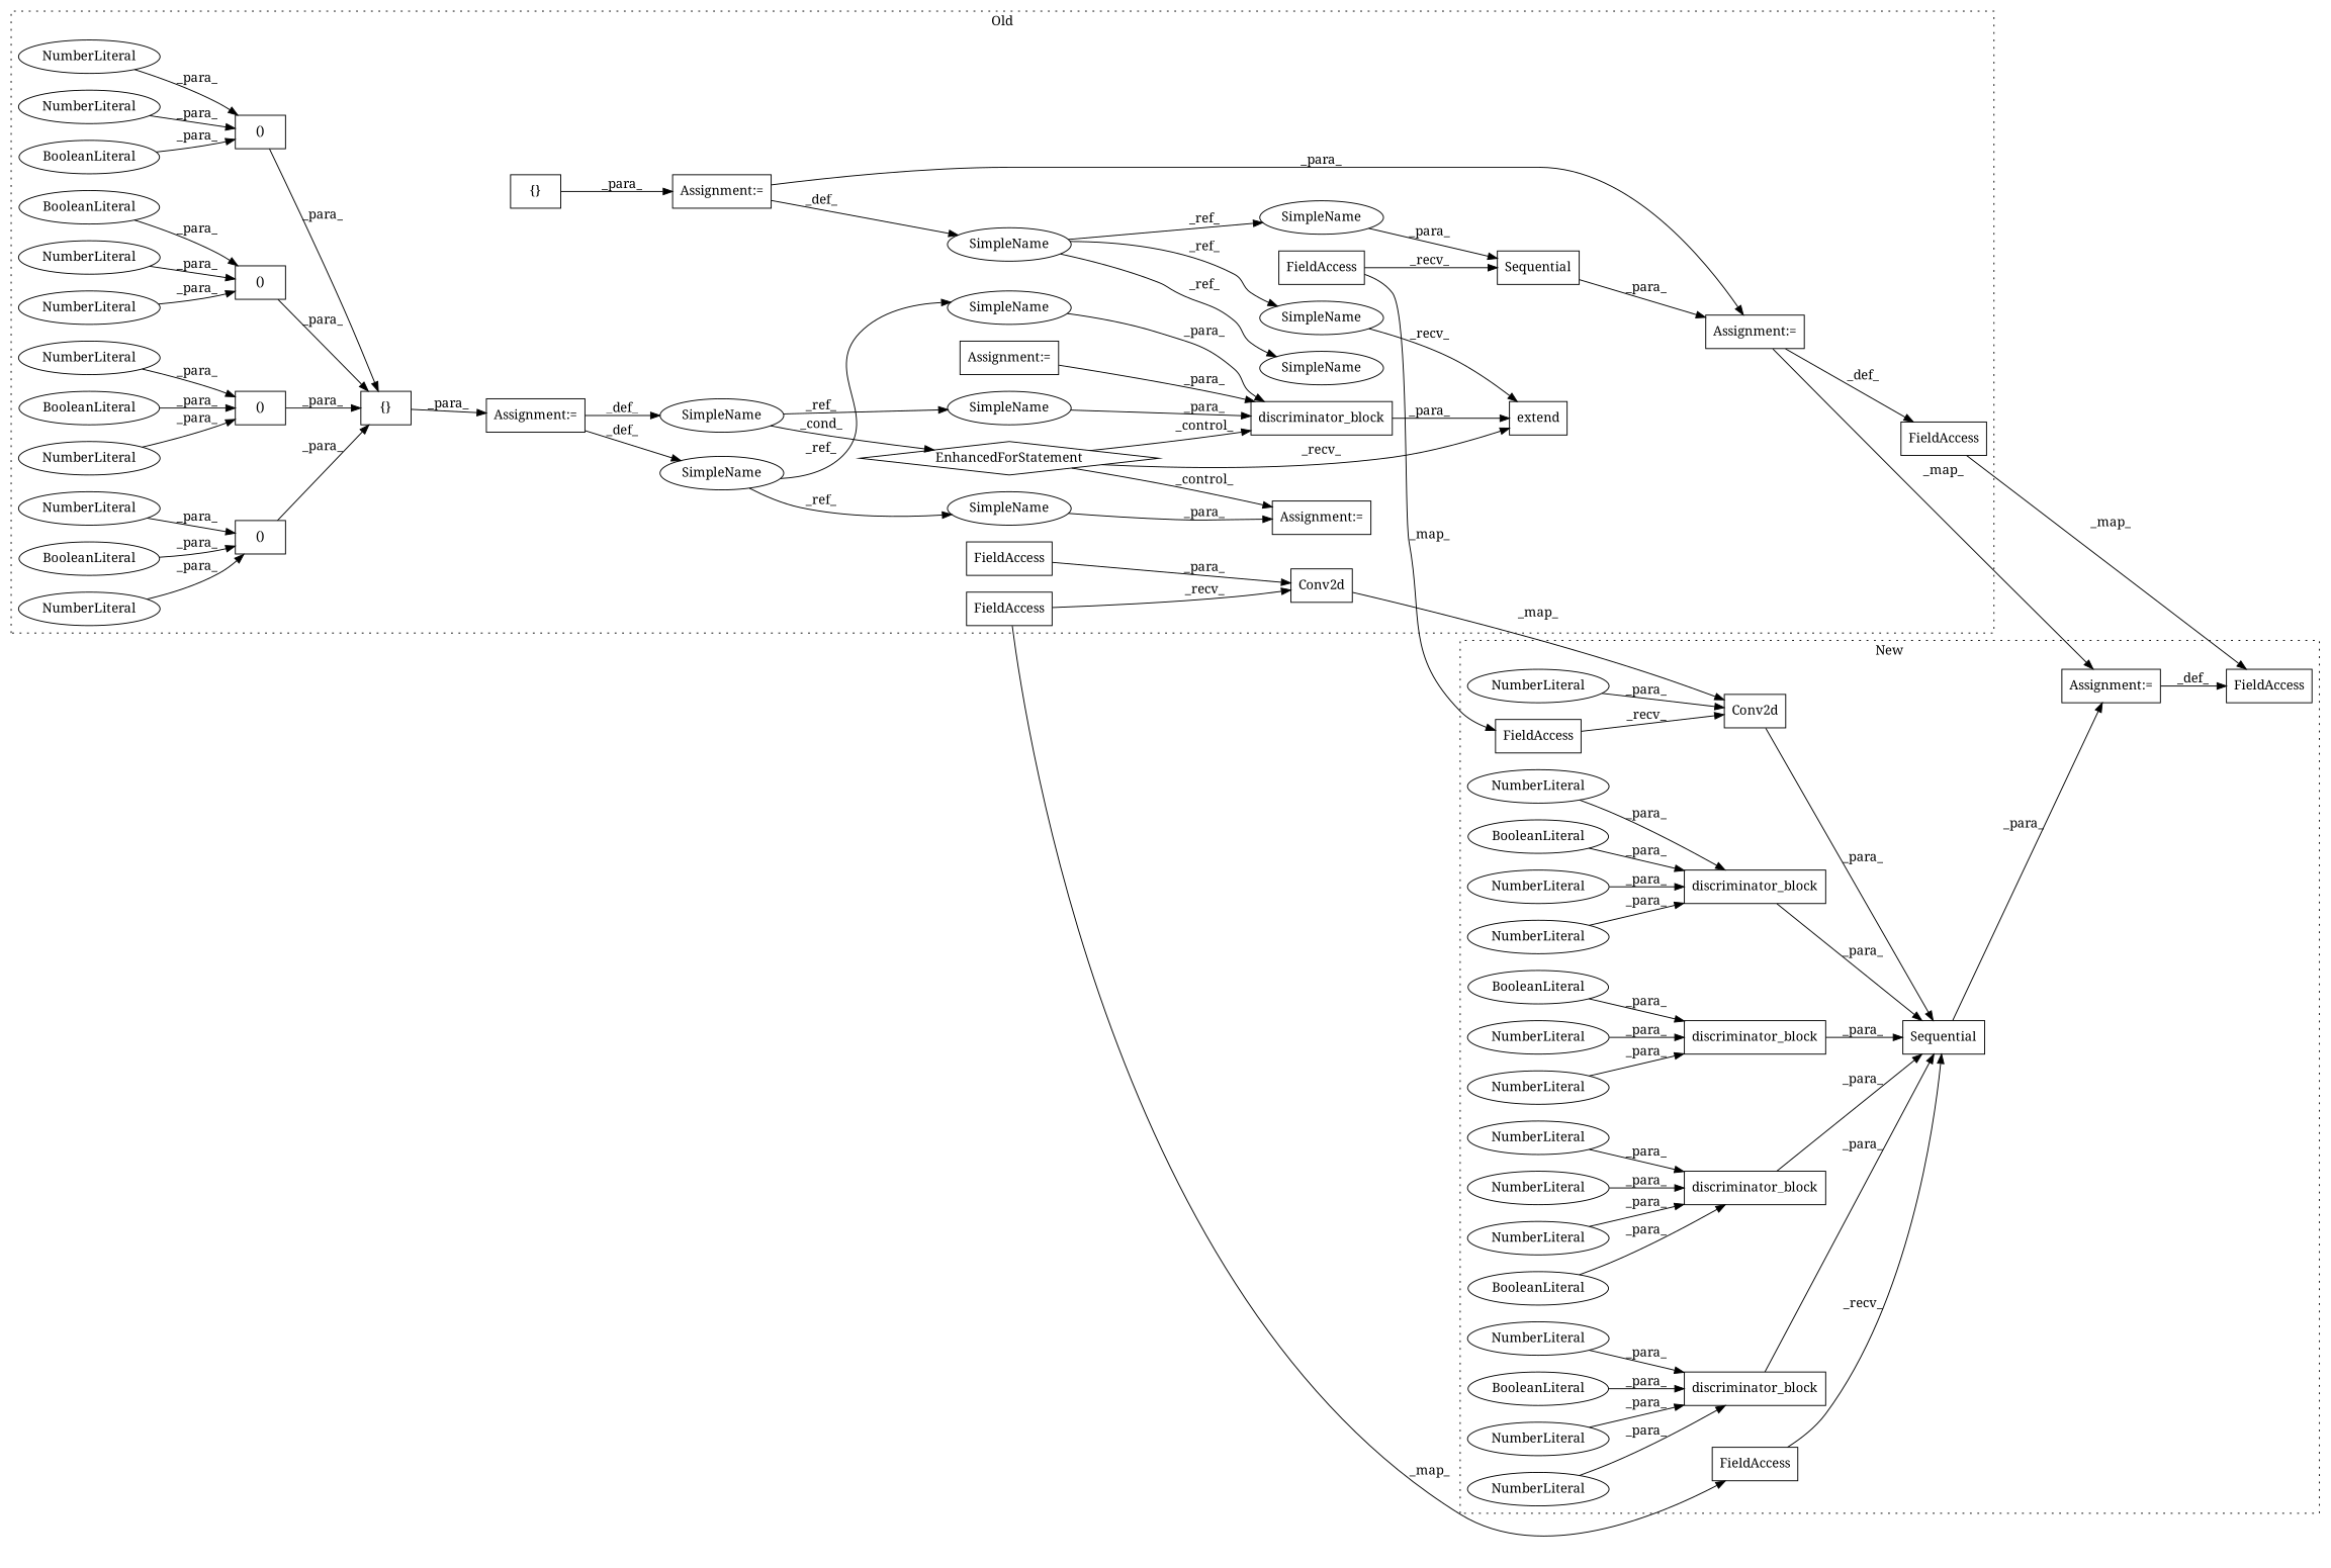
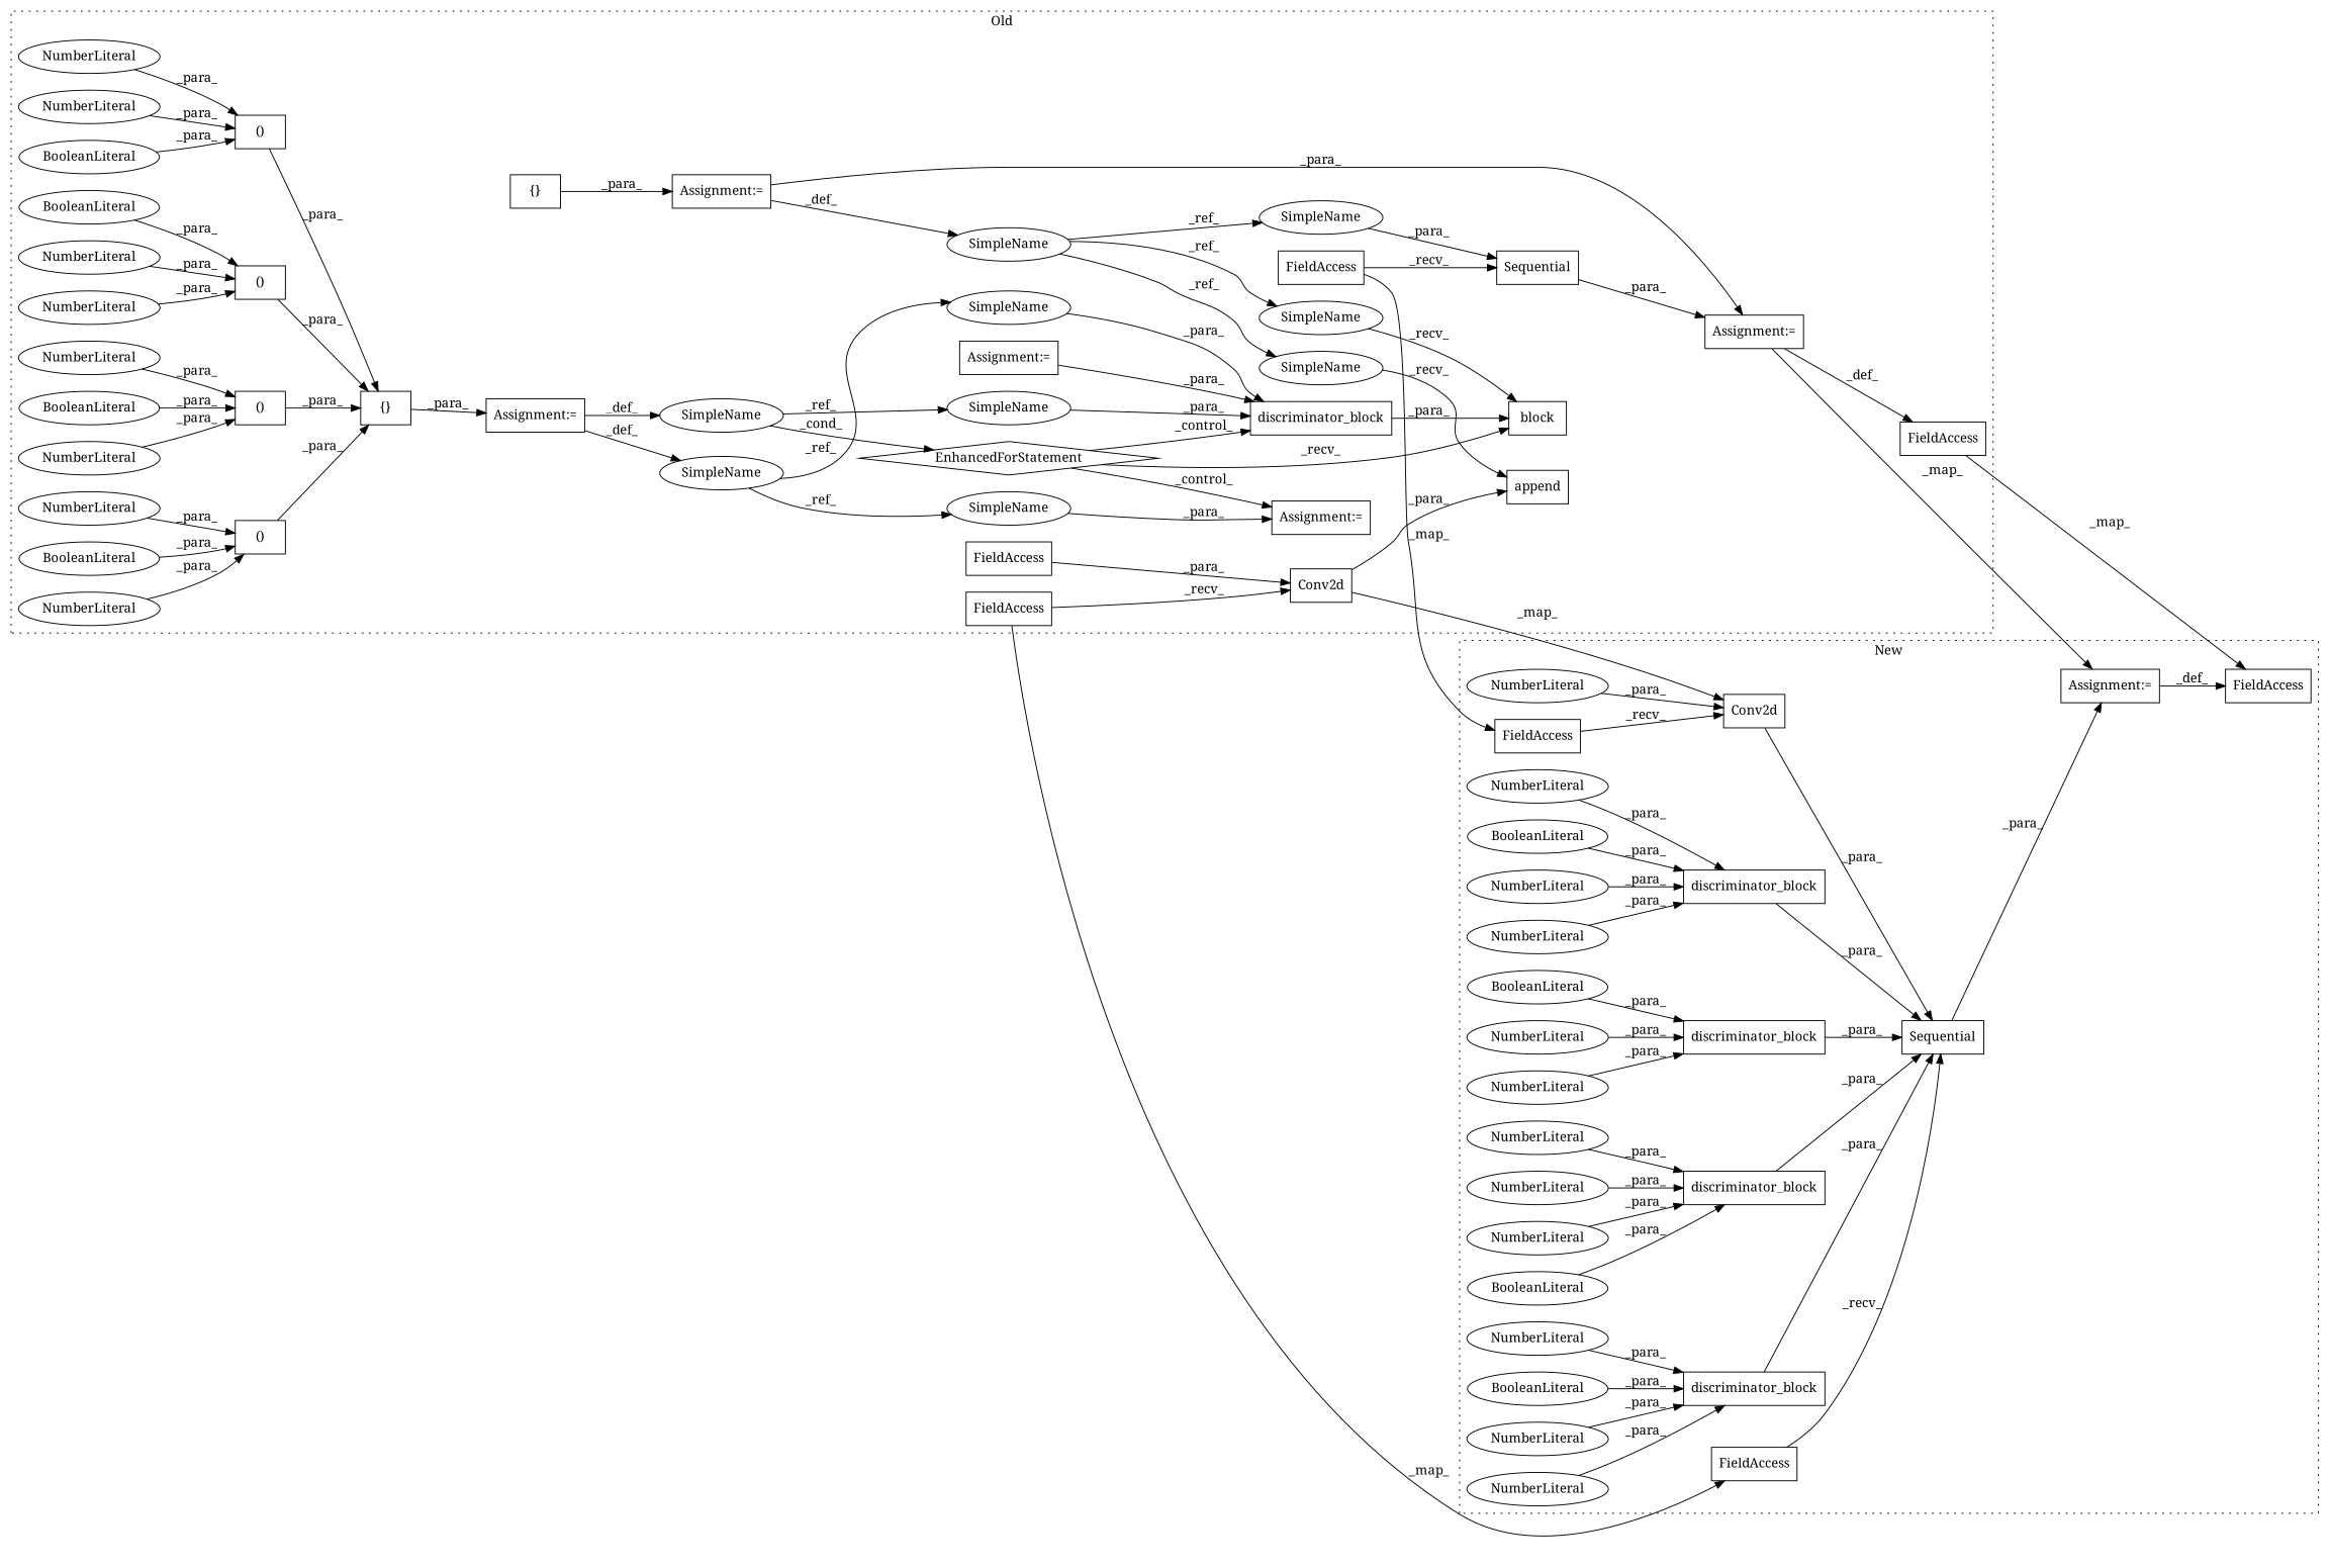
  digraph {
    fontname="Noto Serif"
    rankdir=LR
    node [a=34 fontname="Noto Serif" l=1 s=5407 shape=ellipse]
    edge [fontname="Noto Serif"]
    n1 [a=106 l=34 label="()" shape=box]
    n2 [label=NumberLiteral s=5423]
    n3 [a=7 l="104,2" label="Assignment:=" s="5223,5525" shape=box]
    n4 [a=4 l="6,2" label="{}" s="5360,5523" shape=box]
    n5 [a=106 l=34 label="()" s=5489 shape=box]
    n6 [l=3 label=NumberLiteral]
    n7 [a=106 l=34 label="()" s=5366 shape=box]
    n8 [l=2 label=NumberLiteral s=5366]
    n9 [a=106 l=34 label="()" s=5448 shape=box]
    n10 [label=NumberLiteral s=5505]
    n11 [a=70 l="104,2" label=EnhancedForStatement s="5223,5525" shape=diamond]
    n12 [a=9 l=4 label=BooleanLiteral s=5478]
    n13 [a=42 l=9 label=SimpleName s=5339]
-   n14 [a=32 l="7,1" label=extend s="5542,5609" shape=box]
+   n14 [a=32 l="7,1" label=block s="5542,5609" shape=box]
    n15 [a=4 l=2 label="{}" s=5187 shape=box]
    n16 [a=9 l=5 label=BooleanLiteral s=5395]
    n17 [a=9 l=4 label=BooleanLiteral s=5437]
    n18 [a=9 l=4 label=BooleanLiteral s=5519]
    n19 [a=32 l="20,1" label=discriminator_block s="5549,5608" shape=box]
    n20 [a=7 label="Assignment:=" s=5205 shape=box]
    n21 [a=7 label="Assignment:=" s=5628 shape=box]
    n22 [a=7 label="Assignment:=" s=5177 shape=box]
    n23 [a=22 l=10 label=FieldAccess s=5709 shape=box]
    n24 [a=42 l=6 label=SimpleName s=5171]
    n25 [a=32 l="11,1" label=Sequential s="5729,5746" shape=box]
    n26 [l=3 label=NumberLiteral s=5489]
    n27 [label=NumberLiteral s=5381]
    n28 [l=3 label=NumberLiteral s=5448]
    n29 [label=NumberLiteral s=5464]
    n30 [a=42 l=11 label=SimpleName s=5288]
+   n31 [a=32 l="7,1" label=append s="5659,5702" shape=box]
    n32 [a=32 l="7,1" label=Conv2d s="5675,5701" shape=box]
    n33 [a=22 l=11 label=FieldAccess s=5682 shape=box]
    n34 [a=22 l=8 label=FieldAccess s=5720 shape=box]
    n35 [a=7 label="Assignment:=" s=5719 shape=box]
    n36 [a=22 l=8 label=FieldAccess s=5666 shape=box]
    n37 [a=42 l=11 label=SimpleName s=5629]
    n38 [a=42 l=11 label=SimpleName s=5580]
    n39 [a=42 l=9 label=SimpleName s=5599]
    n40 [a=42 l=6 label=SimpleName s=5740]
    n41 [a=42 l=6 label=SimpleName s=5535]
    n42 [a=42 l=6 label=SimpleName s=5652]
    n43 [a=32 l="11,1" label=Sequential s="5171,5361" shape=box]
    n44 [a=22 l=10 label=FieldAccess s=5151 shape=box]
    n45 [a=32 l="20,1" label=discriminator_block s="5226,5259" shape=box]
    n46 [l=3 label=NumberLiteral s=5249]
    n47 [a=32 l="20,1" label=discriminator_block s="5182,5224" shape=box]
    n48 [l=2 label=NumberLiteral s=5246]
    n49 [label=NumberLiteral s=5217]
    n50 [a=32 l="20,1" label=discriminator_block s="5297,5331" shape=box]
    n51 [label=NumberLiteral s=5253]
    n52 [l=2 label=NumberLiteral s=5214]
    n53 [l=3 label=NumberLiteral s=5321]
    n54 [l=3 label=NumberLiteral s=5317]
    n55 [label=NumberLiteral s=5325]
    n56 [a=9 l=4 label=BooleanLiteral s=5255]
    n57 [a=9 l=4 label=BooleanLiteral s=5327]
    n58 [a=9 l=5 label=BooleanLiteral s=5219]
    n59 [a=32 l="20,1" label=discriminator_block s="5261,5295" shape=box]
    n60 [label=NumberLiteral s=5289]
    n61 [l=3 label=NumberLiteral s=5281]
    n62 [l=3 label=NumberLiteral s=5285]
    n63 [a=9 l=4 label=BooleanLiteral s=5291]
    n64 [a=32 l="7,1" label=Conv2d s="5342,5360" shape=box]
    n65 [l=3 label=NumberLiteral s=5349]
    n66 [a=22 l=8 label=FieldAccess s=5333 shape=box]
    n67 [a=7 label="Assignment:=" s=5161 shape=box]
    n68 [a=22 l=8 label=FieldAccess s=5162 shape=box]
    subgraph cluster_1 {
      label=Old
      style=dotted
      n1
      n2
      n3
      n4
      n5
      n6
      n7
      n8
      n9
      n10
      n11
      n12
      n13
      n14
      n15
      n16
      n17
      n18
      n19
      n20
      n21
      n22
      n23
      n24
      n25
      n26
      n27
      n28
      n29
      n30
+     n31
      n32
      n33
      n34
      n35
      n36
      n37
      n38
      n39
      n40
      n41
      n42
    }
    subgraph cluster_2 {
      label=New
      style=dotted
      n43
      n44
      n45
      n46
      n47
      n48
      n49
      n50
      n51
      n52
      n53
      n54
      n55
      n56
      n57
      n58
      n59
      n60
      n61
      n62
      n63
      n64
      n65
      n66
      n67
      n68
    }
    n1 -> n4 [label=_para_]
    n2 -> n1 [label=_para_]
    n3 -> n13 [label=_def_]
    n3 -> n30 [label=_def_]
    n4 -> n3 [label=_para_]
    n5 -> n4 [label=_para_]
    n6 -> n1 [label=_para_]
    n7 -> n4 [label=_para_]
    n8 -> n7 [label=_para_]
    n9 -> n4 [label=_para_]
    n10 -> n5 [label=_para_]
    n11 -> n14 [label=_recv_]
    n11 -> n19 [label=_control_]
    n11 -> n21 [label=_control_]
    n12 -> n9 [label=_para_]
    n13 -> n11 [label=_cond_]
    n13 -> n39 [label=_ref_]
    n15 -> n22 [label=_para_]
    n16 -> n7 [label=_para_]
    n17 -> n1 [label=_para_]
    n18 -> n5 [label=_para_]
    n19 -> n14 [label=_para_]
    n20 -> n19 [label=_para_]
    n22 -> n24 [label=_def_]
    n22 -> n35 [label=_para_]
    n23 -> n44 [label=_map_]
    n24 -> n40 [label=_ref_]
    n24 -> n41 [label=_ref_]
    n24 -> n42 [label=_ref_]
    n25 -> n35 [label=_para_]
    n26 -> n5 [label=_para_]
    n27 -> n7 [label=_para_]
    n28 -> n9 [label=_para_]
    n29 -> n9 [label=_para_]
    n30 -> n37 [label=_ref_]
    n30 -> n38 [label=_ref_]
+   n32 -> n31 [label=_para_]
    n32 -> n64 [label=_map_]
    n33 -> n32 [label=_para_]
    n34 -> n25 [label=_recv_]
    n34 -> n66 [label=_map_]
    n35 -> n23 [label=_def_]
    n35 -> n67 [label=_map_]
    n36 -> n32 [label=_recv_]
    n36 -> n68 [label=_map_]
    n37 -> n21 [label=_para_]
    n38 -> n19 [label=_para_]
    n39 -> n19 [label=_para_]
    n40 -> n25 [label=_para_]
    n41 -> n14 [label=_recv_]
+   n42 -> n31 [label=_recv_]
    n43 -> n67 [label=_para_]
    n45 -> n43 [label=_para_]
    n46 -> n45 [label=_para_]
    n47 -> n43 [label=_para_]
    n48 -> n45 [label=_para_]
    n49 -> n47 [label=_para_]
    n50 -> n43 [label=_para_]
    n51 -> n45 [label=_para_]
    n52 -> n47 [label=_para_]
    n53 -> n50 [label=_para_]
    n54 -> n50 [label=_para_]
    n55 -> n50 [label=_para_]
    n56 -> n45 [label=_para_]
    n57 -> n50 [label=_para_]
    n58 -> n47 [label=_para_]
    n59 -> n43 [label=_para_]
    n60 -> n59 [label=_para_]
    n61 -> n59 [label=_para_]
    n62 -> n59 [label=_para_]
    n63 -> n59 [label=_para_]
    n64 -> n43 [label=_para_]
    n65 -> n64 [label=_para_]
    n66 -> n64 [label=_recv_]
    n67 -> n44 [label=_def_]
    n68 -> n43 [label=_recv_]
  }
